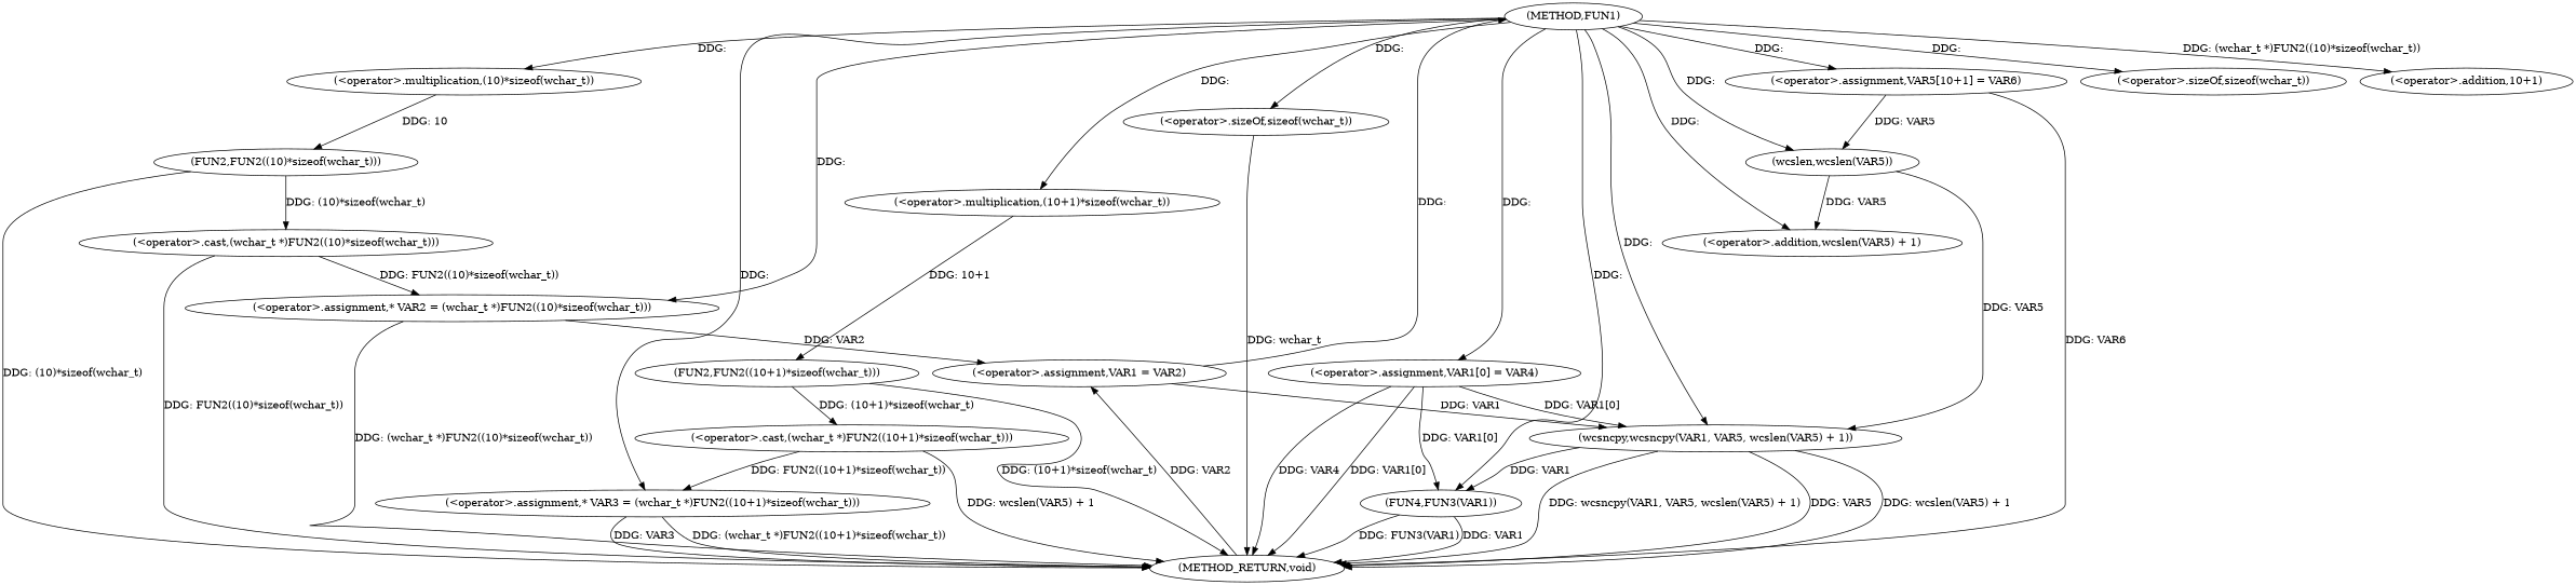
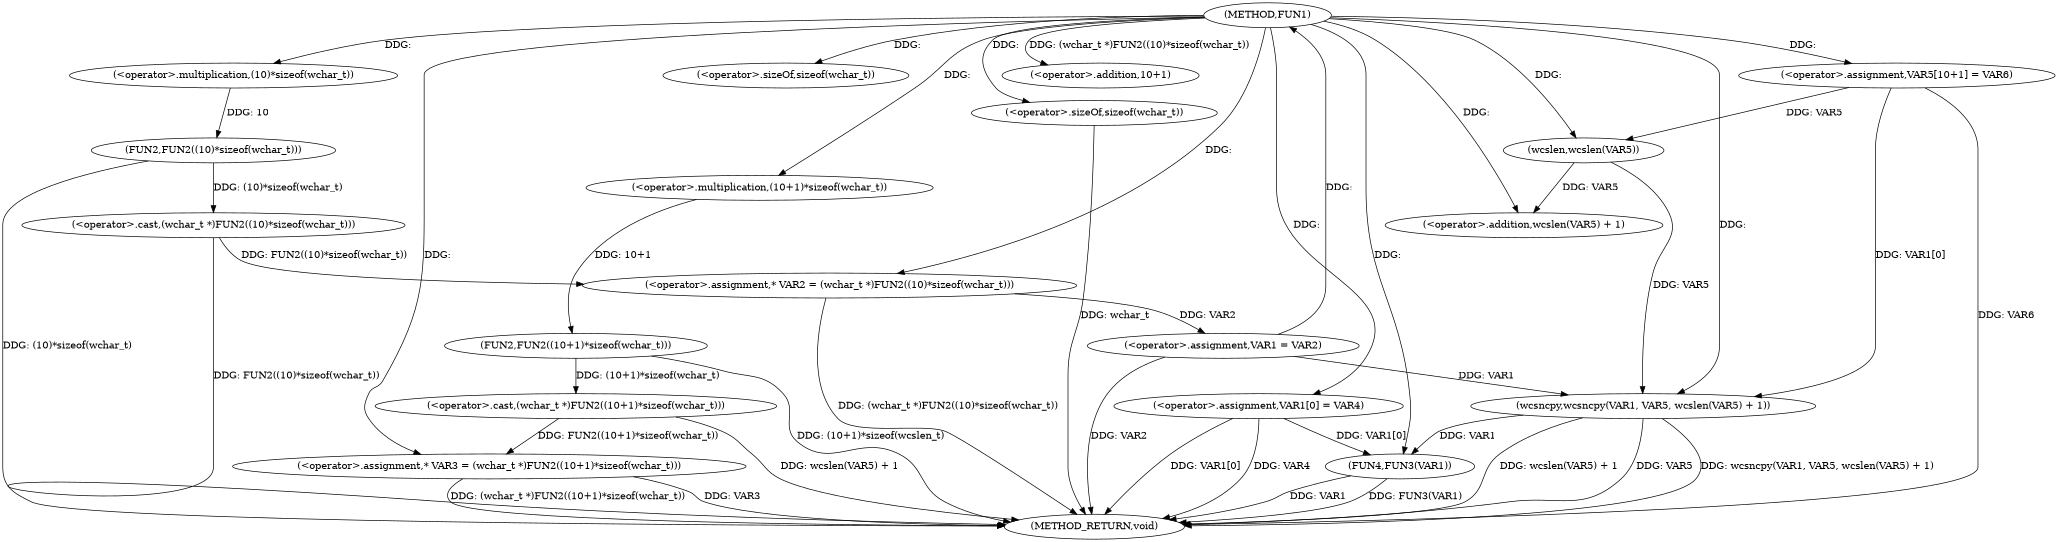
  digraph {
    n1 [label="(METHOD,FUN1)"]
    n2 [label="(<operator>.assignment,* VAR2 = (wchar_t *)FUN2((10)*sizeof(wchar_t)))"]
    n3 [label="(<operator>.multiplication,(10)*sizeof(wchar_t))"]
    n4 [label="(<operator>.sizeOf,sizeof(wchar_t))"]
    n5 [label="(<operator>.assignment,* VAR3 = (wchar_t *)FUN2((10+1)*sizeof(wchar_t)))"]
    n6 [label="(<operator>.multiplication,(10+1)*sizeof(wchar_t))"]
    n7 [label="(<operator>.addition,10+1)"]
    n8 [label="(<operator>.sizeOf,sizeof(wchar_t))"]
    n9 [label="(<operator>.assignment,VAR1[0] = VAR4)"]
    n10 [label="(<operator>.assignment,VAR5[10+1] = VAR6)"]
    n11 [label="(wcsncpy,wcsncpy(VAR1, VAR5, wcslen(VAR5) + 1))"]
    n12 [label="(<operator>.addition,wcslen(VAR5) + 1)"]
    n13 [label="(wcslen,wcslen(VAR5))"]
    n14 [label="(FUN4,FUN3(VAR1))"]
    n15 [label="(<operator>.assignment,VAR1 = VAR2)"]
    n16 [label="(METHOD_RETURN,void)"]
    n17 [label="(FUN2,FUN2((10)*sizeof(wchar_t)))"]
    n18 [label="(FUN2,FUN2((10+1)*sizeof(wchar_t)))"]
    n19 [label="(<operator>.cast,(wchar_t *)FUN2((10)*sizeof(wchar_t)))"]
    n20 [label="(<operator>.cast,(wchar_t *)FUN2((10+1)*sizeof(wchar_t)))"]
    n1 -> n2 [label="DDG: "]
    n1 -> n3 [label="DDG: "]
    n1 -> n4 [label="DDG: "]
    n1 -> n5 [label="DDG: "]
    n1 -> n6 [label="DDG: "]
    n1 -> n7 [label="DDG: (wchar_t *)FUN2((10)*sizeof(wchar_t))"]
    n1 -> n8 [label="DDG: "]
    n1 -> n9 [label="DDG: "]
    n1 -> n10 [label="DDG: "]
    n1 -> n11 [label="DDG: "]
    n1 -> n12 [label="DDG: "]
    n1 -> n13 [label="DDG: "]
    n1 -> n14 [label="DDG: "]
    n2 -> n15 [label="DDG: VAR2"]
    n2 -> n16 [label="DDG: (wchar_t *)FUN2((10)*sizeof(wchar_t))"]
    n3 -> n17 [label="DDG: 10"]
    n5 -> n16 [label="DDG: VAR3"]
    n5 -> n16 [label="DDG: (wchar_t *)FUN2((10+1)*sizeof(wchar_t))"]
    n6 -> n18 [label="DDG: 10+1"]
    n8 -> n16 [label="DDG: wchar_t"]
-   n9 -> n11 [label="DDG: VAR1[0]"]
+   n10 -> n11 [label="DDG: VAR1[0]"]
    n9 -> n14 [label="DDG: VAR1[0]"]
    n9 -> n16 [label="DDG: VAR1[0]"]
    n9 -> n16 [label="DDG: VAR4"]
    n10 -> n13 [label="DDG: VAR5"]
    n10 -> n16 [label="DDG: VAR6"]
    n11 -> n14 [label="DDG: VAR1"]
    n11 -> n16 [label="DDG: VAR5"]
    n11 -> n16 [label="DDG: wcslen(VAR5) + 1"]
    n11 -> n16 [label="DDG: wcsncpy(VAR1, VAR5, wcslen(VAR5) + 1)"]
    n13 -> n11 [label="DDG: VAR5"]
    n13 -> n12 [label="DDG: VAR5"]
    n14 -> n16 [label="DDG: FUN3(VAR1)"]
    n14 -> n16 [label="DDG: VAR1"]
    n15 -> n1 [label="DDG: "]
    n15 -> n11 [label="DDG: VAR1"]
-   n16 -> n15 [label="DDG: VAR2"]
+   n15 -> n16 [label="DDG: VAR2"]
    n17 -> n16 [label="DDG: (10)*sizeof(wchar_t)"]
    n17 -> n19 [label="DDG: (10)*sizeof(wchar_t)"]
-   n18 -> n16 [label="DDG: (10+1)*sizeof(wchar_t)"]
+   n18 -> n16 [label="DDG: (10+1)*sizeof(wcslen_t)"]
    n18 -> n20 [label="DDG: (10+1)*sizeof(wchar_t)"]
    n19 -> n2 [label="DDG: FUN2((10)*sizeof(wchar_t))"]
    n19 -> n16 [label="DDG: FUN2((10)*sizeof(wchar_t))"]
    n20 -> n5 [label="DDG: FUN2((10+1)*sizeof(wchar_t))"]
    n20 -> n16 [label="DDG: wcslen(VAR5) + 1"]
  }
